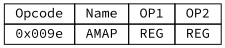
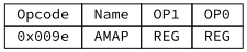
  digraph {
    nodesep=0.5
    ranksep=2
    fontname="Source Code Pro"
-   n1 [label=< <table border="0" cellborder="1" cellspacing="0"> <tr><td> Opcode </td> <td> Name </td> <td> OP1 </td><td> OP2 </td> </tr> <tr>"<td> 0x009e </td><td> AMAP </td><td> REG </td><td> REG </td> </tr> </table>> shape=plain fontname="Source Code Pro"]
+   n1 [label=< <table border="0" cellborder="1" cellspacing="0"> <tr><td> Opcode </td> <td> Name </td> <td> OP1 </td><td> OP0 </td> </tr> <tr>"<td> 0x009e </td><td> AMAP </td><td> REG </td><td> REG </td> </tr> </table>> shape=plain fontname="Source Code Pro"]
  }
